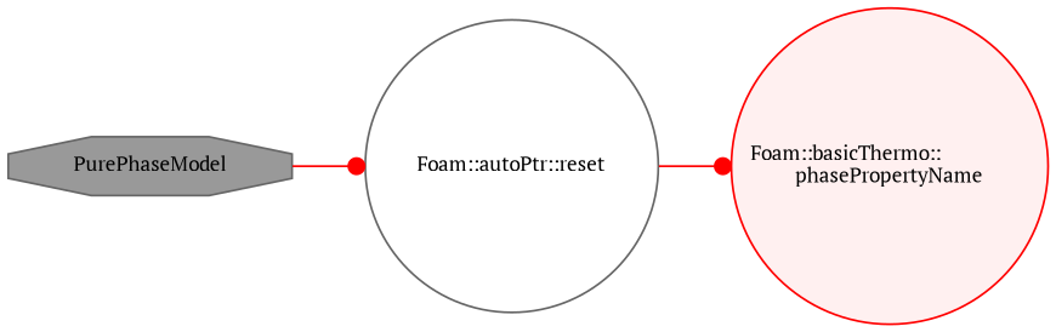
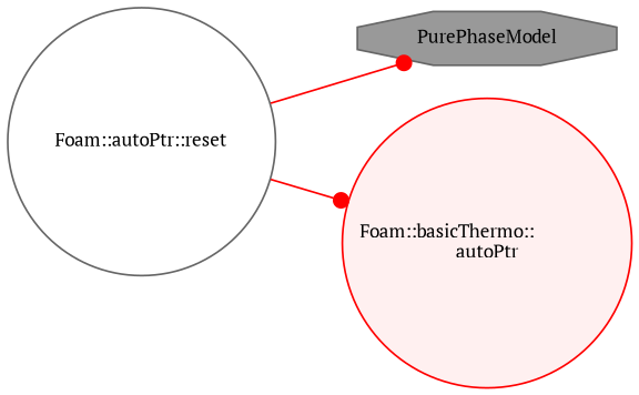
  digraph {
    fontname="PT Serif"
    rankdir=LR
    node [fontname="PT Serif" fontsize=10 shape=circle style=filled]
    edge [arrowhead=dot color=red fontname="PT Serif" fontsize=10 labelfontname=Helvetica labelfontsize=10 style=solid]
    n1 [color=gray40 fillcolor=grey60 fontcolor=black height=0.2 label=PurePhaseModel shape=octagon width=0.4]
    n2 [color=grey40 fillcolor=white height=0.2 label="Foam::autoPtr::reset" width=0.4]
-   n3 [color=red fillcolor="#FFF0F0" height=0.2 label="Foam::basicThermo::\lphasePropertyName" width=0.4]
-   n1 -> n2
+   n3 [color=red fillcolor="#FFF0F0" height=0.2 label="Foam::basicThermo::\lautoPtr" width=0.4]
+   n2 -> n1
    n2 -> n3
  }
